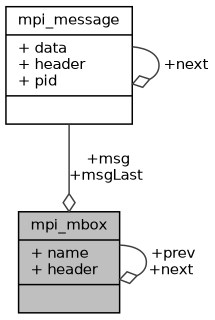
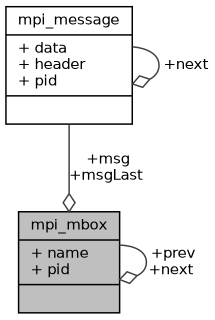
  digraph {
    node [color=black fontname=Helvetica fontsize=10 shape=record style=filled]
    edge [arrowhead=odiamond color=grey25 fontname=Helvetica fontsize=10 labelfontname=Helvetica labelfontsize=10 style=solid]
-   n1 [fillcolor=grey75 fontcolor=black height=0.2 label="{mpi_mbox\n|+ name\l+ header\l|}" width=0.4]
+   n1 [fillcolor=grey75 fontcolor=black height=0.2 label="{mpi_mbox\n|+ name\l+ pid\l|}" width=0.4]
    n2 [fillcolor=white height=0.2 label="{mpi_message\n|+ data\l+ header\l+ pid\l|}" width=0.4]
    n1 -> n1 [label=" +prev\n+next"]
    n2 -> n1 [label=" +msg\n+msgLast"]
    n2 -> n2 [label=" +next"]
  }
